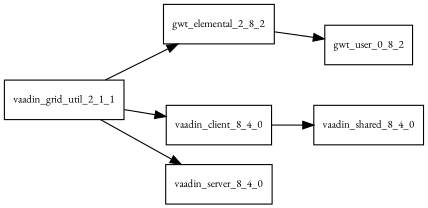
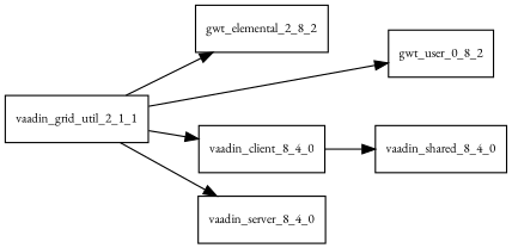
  digraph {
    fontname="EB Garamond"
    rankdir=LR
    node [fontname="EB Garamond" fontsize=10.0 shape=box]
    edge [fontname="EB Garamond"]
    vaadin_grid_util_2_1_1
    gwt_elemental_2_8_2
    n3 [label=gwt_user_0_8_2]
    vaadin_client_8_4_0
    vaadin_server_8_4_0
    vaadin_shared_8_4_0
    vaadin_grid_util_2_1_1 -> gwt_elemental_2_8_2
-   gwt_elemental_2_8_2 -> n3
+   vaadin_grid_util_2_1_1 -> n3
    vaadin_grid_util_2_1_1 -> vaadin_client_8_4_0
    vaadin_grid_util_2_1_1 -> vaadin_server_8_4_0
    vaadin_client_8_4_0 -> vaadin_shared_8_4_0
  }
